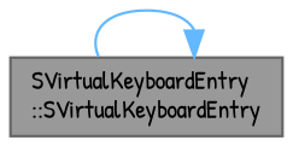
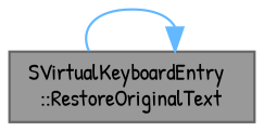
  digraph {
    rankdir=LR
    fontname="Patrick Hand"
-   n1 [color=gray40 fillcolor=grey60 fontcolor=black fontname="Patrick Hand" fontsize=10 height=0.2 label="SVirtualKeyboardEntry\l::SVirtualKeyboardEntry" shape=box style=filled width=0.4]
+   n1 [color=gray40 fillcolor=grey60 fontcolor=black fontname="Patrick Hand" fontsize=10 height=0.2 label="SVirtualKeyboardEntry\l::RestoreOriginalText" shape=box style=filled width=0.4]
    n1 -> n1 [color=steelblue1 fontname="Patrick Hand" fontsize=10 labelfontname=Helvetica labelfontsize=10 style=solid]
  }
